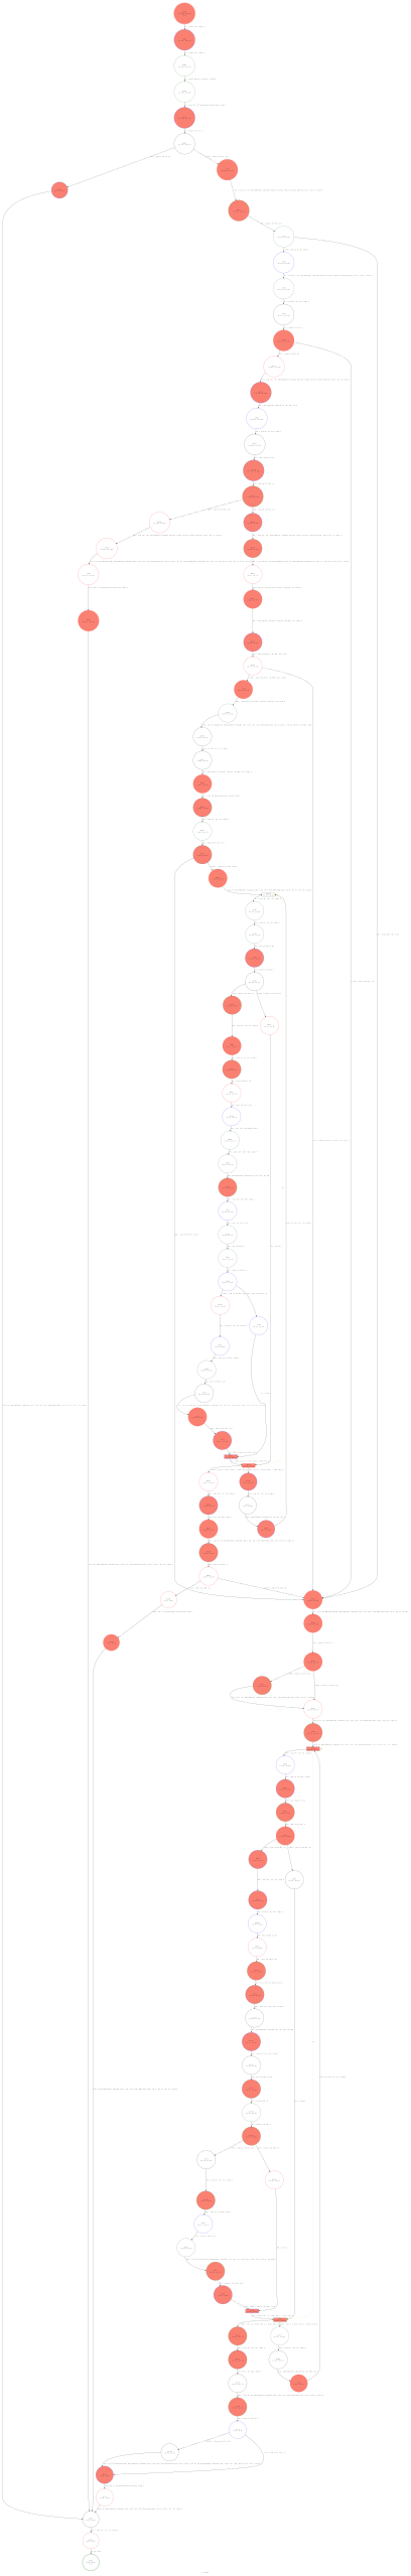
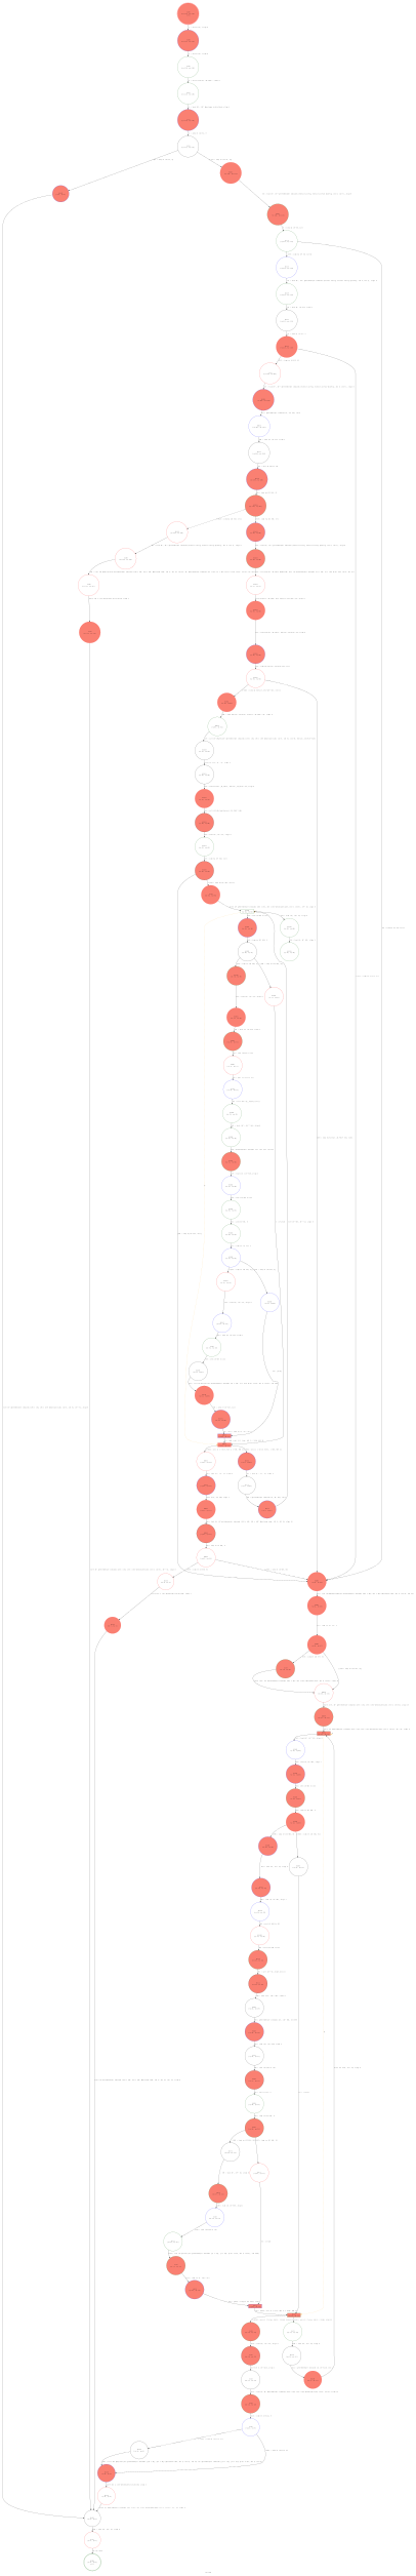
  digraph {
    fontname="Liberation Mono"
    label=hostname
    node [color=red fillcolor=white fontname="Liberation Mono" shape=circle style=filled]
    edge [fontname="Liberation Mono"]
    n1 [color=darkgreen label="N3305\n(rp:0, ep:0)\nexit" shape=doublecircle]
    n2 [fillcolor=salmon label="N3306\n(rp:122, ep:122)\nentry" shape=doublecircle]
    n3 [color=blue fillcolor=salmon label="N3308\n(rp:121, ep:121)"]
    n4 [color=darkgreen label="N3309\n(rp:120, ep:120)"]
    n5 [color=darkgreen label="N3311\n(rp:119, ep:119)"]
    n6 [color=blue fillcolor=salmon label="N3312\n(rp:118, ep:118)"]
    n7 [color=black label="N3313\n(rp:117, ep:117)"]
    n8 [color=blue fillcolor=salmon label="N3443\n(rp:3, ep:3)"]
    n9 [fillcolor=salmon label="N3444\n(rp:116, ep:116)"]
    n10 [color=black label="N3441\n(rp:2, ep:2)"]
    n11 [color=darkgreen fillcolor=salmon label="N3317\n(rp:115, ep:115)"]
    n12 [label="N3442\n(rp:1, ep:1)"]
    n13 [color=darkgreen label="N3318\n(rp:114, ep:114)"]
    n14 [color=blue label="N3446\n(rp:113, ep:113)"]
    n15 [fillcolor=salmon label="N3393\n(rp:52, ep:49)"]
    n16 [color=darkgreen label="N3320\n(rp:112, ep:112)"]
    n17 [fillcolor=salmon label="N3394\n(rp:51, ep:48)"]
    n18 [color=black label="N3321\n(rp:111, ep:111)"]
    n19 [fillcolor=salmon label="N3395\n(rp:50, ep:47)"]
    n20 [fillcolor=salmon label="N3322\n(rp:110, ep:110)"]
    n21 [label="N3447\n(rp:109, ep:109)"]
    n22 [color=blue fillcolor=salmon label="N3325\n(rp:108, ep:108)"]
    n23 [color=blue label="N3326\n(rp:107, ep:107)"]
    n24 [color=black label="N3327\n(rp:106, ep:106)"]
    n25 [color=blue fillcolor=salmon label="N3328\n(rp:105, ep:105)"]
    n26 [color=darkgreen fillcolor=salmon label="N3329\n(rp:104, ep:104)"]
    n27 [color=blue fillcolor=salmon label="N3449\n(rp:99, ep:99)"]
    n28 [label="N3450\n(rp:103, ep:103)"]
    n29 [color=darkgreen fillcolor=salmon label="N3332\n(rp:98, ep:98)"]
    n30 [label="N3389\n(rp:102, ep:102)"]
    n31 [label="N3333\n(rp:97, ep:97)"]
    n32 [label="N3390\n(rp:101, ep:101)"]
    n33 [fillcolor=salmon label="N3334\n(rp:96, ep:96)"]
    n34 [color=blue fillcolor=salmon label="N3335\n(rp:95, ep:95)"]
    n35 [label="N3336\n(rp:94, ep:94)"]
    n36 [fillcolor=salmon label="N3452\n(rp:93, ep:93)"]
    n37 [color=darkgreen label="N3339\n(rp:92, ep:92)"]
    n38 [color=black label="N3340\n(rp:91, ep:91)"]
    n39 [color=black label="N3341\n(rp:90, ep:90)"]
    n40 [fillcolor=salmon label="N3342\n(rp:89, ep:89)"]
    n41 [color=black fillcolor=salmon label="N3343\n(rp:88, ep:88)"]
    n42 [color=darkgreen label="N3344\n(rp:87, ep:87)"]
    n43 [color=black fillcolor=salmon label="N3345\n(rp:86, ep:86)"]
    n44 [fillcolor=salmon label="N3454\n(rp:85, ep:85)"]
    n45 [color=darkgreen label="N3349\n(rp:84, ep:81)" shape=box]
    n46 [color=darkgreen label="N3350\n(rp:83, ep:80)"]
    n47 [fillcolor=salmon label="N3373\n(rp:58, ep:55)" shape=box]
    n48 [color=darkgreen label="N3351\n(rp:82, ep:79)"]
    n49 [color=blue fillcolor=salmon label="N3463\n(rp:6, ep:84)"]
    n50 [label="N3464\n(rp:57, ep:54)"]
    n51 [color=blue fillcolor=salmon label="N3352\n(rp:81, ep:78)"]
    n52 [color=black label="N3376\n(rp:5, ep:83)"]
    n53 [color=blue fillcolor=salmon label="N3380\n(rp:56, ep:53)"]
    n54 [color=black label="N3353\n(rp:80, ep:77)"]
    n55 [color=darkgreen fillcolor=salmon label="N3455\n(rp:78, ep:76)"]
    n56 [label="N3456\n(rp:79, ep:56)"]
    n57 [fillcolor=salmon label="N3355\n(rp:77, ep:75)"]
    n58 [color=darkgreen fillcolor=salmon label="N3356\n(rp:76, ep:74)"]
    n59 [label="N3357\n(rp:75, ep:73)"]
    n60 [color=blue label="N3358\n(rp:74, ep:72)"]
    n61 [color=darkgreen label="N3359\n(rp:73, ep:71)"]
    n62 [color=darkgreen label="N3360\n(rp:72, ep:70)"]
    n63 [color=darkgreen fillcolor=salmon label="N3361\n(rp:71, ep:69)"]
    n64 [color=blue label="N3362\n(rp:70, ep:68)"]
    n65 [color=darkgreen label="N3363\n(rp:69, ep:67)"]
    n66 [color=darkgreen label="N3364\n(rp:68, ep:66)"]
    n67 [color=blue label="N3365\n(rp:67, ep:65)"]
    n68 [color=blue label="N3458\n(rp:60, ep:58)"]
    n69 [label="N3460\n(rp:66, ep:64)"]
    n70 [color=blue fillcolor=salmon label="N3372\n(rp:59, ep:57)" shape=box]
    n71 [color=blue label="N3367\n(rp:65, ep:63)"]
    n72 [color=darkgreen label="N3368\n(rp:64, ep:62)"]
    n73 [color=black label="N3369\n(rp:63, ep:61)"]
    n74 [fillcolor=salmon label="N3370\n(rp:62, ep:60)"]
    n75 [color=blue fillcolor=salmon label="N3371\n(rp:61, ep:59)"]
    n76 [color=blue fillcolor=salmon label="N3377\n(rp:4, ep:82)"]
    n77 [fillcolor=salmon label="N3381\n(rp:55, ep:52)"]
    n78 [color=black fillcolor=salmon label="N3382\n(rp:54, ep:51)"]
    n79 [label="N3383\n(rp:53, ep:50)"]
    n80 [label="N3465\n(rp:8, ep:5)"]
    n81 [fillcolor=salmon label="N3386\n(rp:7, ep:4)"]
    n82 [fillcolor=salmon label="N3391\n(rp:100, ep:100)"]
    n83 [color=darkgreen fillcolor=salmon label="N3467\n(rp:49, ep:46)"]
    n84 [label="N3398\n(rp:48, ep:45)"]
    n85 [color=darkgreen fillcolor=salmon label="N3399\n(rp:47, ep:44)"]
    n86 [color=black fillcolor=salmon label="N3401\n(rp:46, ep:40)" shape=box]
    n87 [color=blue label="N3402\n(rp:45, ep:39)"]
    n88 [color=darkgreen fillcolor=salmon label="N3425\n(rp:20, ep:14)" shape=box]
    n89 [color=blue fillcolor=salmon label="N3403\n(rp:44, ep:38)"]
    n90 [color=darkgreen label="N3477\n(rp:11, ep:43)"]
    n91 [color=darkgreen fillcolor=salmon label="N3478\n(rp:19, ep:13)"]
    n92 [color=darkgreen fillcolor=salmon label="N3404\n(rp:43, ep:37)"]
    n93 [color=black label="N3428\n(rp:10, ep:42)"]
    n94 [color=black fillcolor=salmon label="N3432\n(rp:18, ep:12)"]
    n95 [fillcolor=salmon label="N3405\n(rp:42, ep:36)"]
    n96 [color=blue fillcolor=salmon label="N3469\n(rp:40, ep:35)"]
    n97 [color=black label="N3470\n(rp:41, ep:15)"]
    n98 [color=blue fillcolor=salmon label="N3407\n(rp:39, ep:34)"]
    n99 [color=blue label="N3408\n(rp:38, ep:33)"]
    n100 [label="N3409\n(rp:37, ep:32)"]
    n101 [color=darkgreen fillcolor=salmon label="N3410\n(rp:36, ep:31)"]
    n102 [color=black fillcolor=salmon label="N3411\n(rp:35, ep:30)"]
    n103 [color=black label="N3412\n(rp:34, ep:29)"]
    n104 [color=blue fillcolor=salmon label="N3413\n(rp:33, ep:28)"]
    n105 [color=black label="N3414\n(rp:32, ep:27)"]
    n106 [color=black fillcolor=salmon label="N3415\n(rp:31, ep:26)"]
    n107 [color=darkgreen label="N3416\n(rp:30, ep:25)"]
    n108 [color=darkgreen fillcolor=salmon label="N3417\n(rp:29, ep:24)"]
    n109 [label="N3472\n(rp:22, ep:17)"]
    n110 [color=black label="N3474\n(rp:28, ep:23)"]
    n111 [color=blue fillcolor=salmon label="N3424\n(rp:21, ep:16)" shape=box]
    n112 [color=darkgreen fillcolor=salmon label="N3419\n(rp:27, ep:22)"]
    n113 [color=blue label="N3420\n(rp:26, ep:21)"]
    n114 [color=darkgreen label="N3421\n(rp:25, ep:20)"]
    n115 [color=darkgreen fillcolor=salmon label="N3422\n(rp:24, ep:19)"]
    n116 [color=blue fillcolor=salmon label="N3423\n(rp:23, ep:18)"]
    n117 [fillcolor=salmon label="N3429\n(rp:9, ep:41)"]
    n118 [color=black label="N3433\n(rp:17, ep:11)"]
    n119 [color=darkgreen fillcolor=salmon label="N3434\n(rp:16, ep:10)"]
    n120 [color=blue label="N3435\n(rp:15, ep:9)"]
    n121 [color=black label="N3480\n(rp:14, ep:8)"]
    n122 [color=blue fillcolor=salmon label="N3438\n(rp:13, ep:7)"]
    n123 [label="N3439\n(rp:12, ep:6)"]
    n2 -> n3 [label="%1 = alloca i8*, align 8"]
    n3 -> n4 [label="%2 = alloca i8*, align 8"]
    n4 -> n5 [label="%3 = alloca %struct._IO_FILE*, align 8"]
    n5 -> n6 [label="%4 = load i32, i32* @hostname.initialized, align 4"]
    n6 -> n7 [label="%5 = icmp ne i32 %4, 0"]
    n7 -> n8 [label="[%5 = icmp ne i32 %4, 0]"]
    n7 -> n9 [label="[!(%5 = icmp ne i32 %4, 0)]"]
    n8 -> n10 [label="store i8* getelementptr inbounds ([65 x i8], [65 x i8]* @hostname.name, i32 0, i32 0), i8** %1, align 8"]
    n9 -> n11 [label="%8 = load i8*, i8** getelementptr inbounds (%struct.config, %struct.config* @config, i32 0, i32 7), align 8"]
    n10 -> n12 [label="%120 = load i8*, i8** %1, align 8"]
    n11 -> n13 [label="%9 = icmp eq i8* %8, null"]
    n12 -> n1 [label="ret i8* %120"]
    n13 -> n14 [label="[!(%9 = icmp eq i8* %8, null)]"]
    n13 -> n15 [label="[%9 = icmp eq i8* %8, null]"]
    n14 -> n16 [label="%11 = load i8*, i8** getelementptr inbounds (%struct.config, %struct.config* @config, i32 0, i32 7), align 8"]
    n15 -> n17 [label="%77 = call i32 @gethostname(i8* getelementptr inbounds ([65 x i8], [65 x i8]* @hostname.name, i32 0, i32 0), i64 65)"]
    n16 -> n18 [label="%12 = load i8, i8* %11, align 1"]
    n17 -> n19 [label="%78 = icmp ne i32 %77, 0"]
    n18 -> n20 [label="%13 = icmp ne i8 %12, 0"]
    n19 -> n83 [label="[%78 = icmp ne i32 %77, 0]"]
    n19 -> n84 [label="[!(%78 = icmp ne i32 %77, 0)]"]
    n20 -> n15 [label="[!(%13 = icmp ne i8 %12, 0)]"]
    n20 -> n21 [label="[%13 = icmp ne i8 %12, 0]"]
    n21 -> n22 [label="%16 = load i8*, i8** getelementptr inbounds (%struct.config, %struct.config* @config, i32 0, i32 7), align 8"]
    n22 -> n23 [label="%17 = getelementptr inbounds i8, i8* %16, i64 0"]
    n23 -> n24 [label="%18 = load i8, i8* %17, align 1"]
    n24 -> n25 [label="%19 = sext i8 %18 to i32"]
    n25 -> n26 [label="%20 = icmp eq i32 %19, 47"]
    n26 -> n27 [label="[%20 = icmp eq i32 %19, 47]"]
    n26 -> n28 [label="[!(%20 = icmp eq i32 %19, 47)]"]
    n27 -> n29 [label="%22 = load i8*, i8** getelementptr inbounds (%struct.config, %struct.config* @config, i32 0, i32 7), align 8"]
    n28 -> n30 [label="%74 = load i8*, i8** getelementptr inbounds (%struct.config, %struct.config* @config, i32 0, i32 7), align 8"]
    n29 -> n31 [label="%23 = call %struct._IO_FILE* @fopen(i8* %22, i8* getelementptr inbounds ([2 x i8], [2 x i8]* @.str.138, i32 0, i32 0))"]
    n30 -> n32 [label="%75 = call i32 @snprintf(i8* getelementptr inbounds ([65 x i8], [65 x i8]* @hostname.name, i32 0, i32 0), i64 65, i8* getelementptr inbounds ([3 x i8], [3 x i8]* @.str.2.140, i32 0, i32 0), i8* %74)"]
    n31 -> n33 [label="store %struct._IO_FILE* %23, %struct._IO_FILE** %3, align 8"]
    n32 -> n82 [label="store i32 1, i32* @hostname.initialized, align 4"]
    n33 -> n34 [label="%24 = load %struct._IO_FILE*, %struct._IO_FILE** %3, align 8"]
    n34 -> n35 [label="%25 = icmp eq %struct._IO_FILE* %24, null"]
    n35 -> n15 [label="[%25 = icmp eq %struct._IO_FILE* %24, null]"]
    n35 -> n36 [label="[!(%25 = icmp eq %struct._IO_FILE* %24, null)]"]
    n36 -> n37 [label="%28 = load %struct._IO_FILE*, %struct._IO_FILE** %3, align 8"]
    n37 -> n38 [label="%29 = call i8* @fgets(i8* getelementptr inbounds ([65 x i8], [65 x i8]* @hostname.name, i32 0, i32 0), i32 65, %struct._IO_FILE* %28)"]
    n38 -> n39 [label="store i8* %29, i8** %2, align 8"]
    n39 -> n40 [label="%30 = load %struct._IO_FILE*, %struct._IO_FILE** %3, align 8"]
    n40 -> n41 [label="%31 = call i32 @fclose(%struct._IO_FILE* %30)"]
    n41 -> n42 [label="%32 = load i8*, i8** %2, align 8"]
    n42 -> n43 [label="%33 = icmp eq i8* %32, null"]
    n43 -> n15 [label="[%33 = icmp eq i8* %32, null]"]
    n43 -> n44 [label="[!(%33 = icmp eq i8* %32, null)]"]
    n44 -> n45 [label="store i8* getelementptr inbounds ([65 x i8], [65 x i8]* @hostname.name, i32 0, i32 0), i8** %2, align 8"]
    n45 -> n45 [color=orange label="@" style=dashed]
    n45 -> n46 [label="%37 = load i8*, i8** %2, align 8"]
    n45 -> n47 [color=orange label="@" style=dashed]
    n46 -> n48 [label="%38 = load i8, i8* %37, align 1"]
    n47 -> n49 [label="[%62 = phi i1 [ false, %36 ], [ %60, %59 ]]"]
    n47 -> n50 [label="[!(%62 = phi i1 [ false, %36 ], [ %60, %59 ])]"]
-   n48 -> n51 [label="%39 = sext i8 %38 to i32"]
+   n45 -> n51 [label="%39 = sext i8 %38 to i32"]
    n49 -> n52 [label="%65 = load i8*, i8** %2, align 8"]
    n50 -> n53 [label="%68 = load i8*, i8** %2, align 8"]
    n51 -> n54 [label="%40 = icmp ne i32 %39, 0"]
    n52 -> n76 [label="%66 = getelementptr inbounds i8, i8* %65, i32 1"]
    n53 -> n77 [label="store i8 0, i8* %68, align 1"]
    n54 -> n55 [label="[%40 = icmp ne i32 %39, 0]"]
    n54 -> n56 [label="[!(%40 = icmp ne i32 %39, 0)]"]
    n55 -> n57 [label="%42 = load i8*, i8** %2, align 8"]
    n56 -> n47 [label="62 = [false]"]
    n57 -> n58 [label="%43 = load i8, i8* %42, align 1"]
    n58 -> n59 [label="%44 = sext i8 %43 to i32"]
    n59 -> n60 [label="%45 = sext i32 %44 to i64"]
    n60 -> n61 [label="%46 = call i16** @__ctype_b_loc()"]
    n61 -> n62 [label="%47 = load i16*, i16** %46, align 8"]
    n62 -> n63 [label="%48 = getelementptr inbounds i16, i16* %47, i64 %45"]
    n63 -> n64 [label="%49 = load i16, i16* %48, align 2"]
    n64 -> n65 [label="%50 = zext i16 %49 to i32"]
    n65 -> n66 [label="%51 = and i32 %50, 8"]
    n66 -> n67 [label="%52 = icmp ne i32 %51, 0"]
    n67 -> n68 [label="[%52 = icmp ne i32 %51, 0]"]
    n67 -> n69 [label="[!(%52 = icmp ne i32 %51, 0)]"]
    n68 -> n70 [label="60 = [true]"]
    n69 -> n71 [label="%54 = load i8*, i8** %2, align 8"]
    n70 -> n47 [label="62 = [%60 = phi i1 [ true, %41 ], [ %58, %53 ]]"]
    n71 -> n72 [label="%55 = load i8, i8* %54, align 1"]
    n72 -> n73 [label="%56 = sext i8 %55 to i32"]
    n73 -> n74 [label="%57 = call i8* @strchr(i8* getelementptr inbounds ([4 x i8], [4 x i8]* @.str.1.139, i32 0, i32 0), i32 %56)"]
    n74 -> n75 [label="%58 = icmp ne i8* %57, null"]
    n75 -> n70 [label="60 = [%58 = icmp ne i8* %57, null]"]
    n76 -> n45 [label="store i8* %66, i8** %2, align 8"]
    n77 -> n78 [label="%69 = load i8, i8* getelementptr inbounds ([65 x i8], [65 x i8]* @hostname.name, i32 0, i32 0), align 16"]
    n78 -> n79 [label="%70 = icmp ne i8 %69, 0"]
    n79 -> n15 [label="[!(%70 = icmp ne i8 %69, 0)]"]
    n79 -> n80 [label="[%70 = icmp ne i8 %69, 0]"]
    n80 -> n81 [label="store i32 1, i32* @hostname.initialized, align 4"]
    n81 -> n10 [label="store i8* getelementptr inbounds ([65 x i8], [65 x i8]* @hostname.name, i32 0, i32 0), i8** %1, align 8"]
    n82 -> n10 [label="store i8* getelementptr inbounds ([65 x i8], [65 x i8]* @hostname.name, i32 0, i32 0), i8** %1, align 8"]
    n83 -> n84 [label="store i8 0, i8* getelementptr inbounds ([65 x i8], [65 x i8]* @hostname.name, i32 0, i32 0), align 16"]
    n84 -> n85 [label="store i8 0, i8* getelementptr inbounds ([65 x i8], [65 x i8]* @hostname.name, i64 0, i64 64), align 16"]
    n85 -> n86 [label="store i8* getelementptr inbounds ([65 x i8], [65 x i8]* @hostname.name, i32 0, i32 0), i8** %2, align 8"]
    n86 -> n86 [color=orange label="@" style=dashed]
    n86 -> n87 [label="%82 = load i8*, i8** %2, align 8"]
    n86 -> n88 [color=orange label="@" style=dashed]
    n87 -> n89 [label="%83 = load i8, i8* %82, align 1"]
    n88 -> n90 [label="[%107 = phi i1 [ false, %81 ], [ %105, %104 ]]"]
    n88 -> n91 [label="[!(%107 = phi i1 [ false, %81 ], [ %105, %104 ])]"]
    n89 -> n92 [label="%84 = sext i8 %83 to i32"]
    n90 -> n93 [label="%110 = load i8*, i8** %2, align 8"]
    n91 -> n94 [label="%113 = load i8*, i8** %2, align 8"]
    n92 -> n95 [label="%85 = icmp ne i32 %84, 0"]
    n93 -> n117 [label="%111 = getelementptr inbounds i8, i8* %110, i32 1"]
    n94 -> n118 [label="store i8 0, i8* %113, align 1"]
    n95 -> n96 [label="[%85 = icmp ne i32 %84, 0]"]
    n95 -> n97 [label="[!(%85 = icmp ne i32 %84, 0)]"]
    n96 -> n98 [label="%87 = load i8*, i8** %2, align 8"]
    n97 -> n88 [label="107 = [false]"]
    n98 -> n99 [label="%88 = load i8, i8* %87, align 1"]
    n99 -> n100 [label="%89 = sext i8 %88 to i32"]
    n100 -> n101 [label="%90 = sext i32 %89 to i64"]
    n101 -> n102 [label="%91 = call i16** @__ctype_b_loc()"]
    n102 -> n103 [label="%92 = load i16*, i16** %91, align 8"]
    n103 -> n104 [label="%93 = getelementptr inbounds i16, i16* %92, i64 %90"]
    n104 -> n105 [label="%94 = load i16, i16* %93, align 2"]
    n105 -> n106 [label="%95 = zext i16 %94 to i32"]
    n106 -> n107 [label="%96 = and i32 %95, 8"]
    n107 -> n108 [label="%97 = icmp ne i32 %96, 0"]
    n108 -> n109 [label="[%97 = icmp ne i32 %96, 0]"]
    n108 -> n110 [label="[!(%97 = icmp ne i32 %96, 0)]"]
    n109 -> n111 [label="105 = [true]"]
    n110 -> n112 [label="%99 = load i8*, i8** %2, align 8"]
    n111 -> n88 [label="107 = [%105 = phi i1 [ true, %86 ], [ %103, %98 ]]"]
    n112 -> n113 [label="%100 = load i8, i8* %99, align 1"]
    n113 -> n114 [label="%101 = sext i8 %100 to i32"]
    n114 -> n115 [label="%102 = call i8* @strchr(i8* getelementptr inbounds ([4 x i8], [4 x i8]* @.str.1.139, i32 0, i32 0), i32 %101)"]
    n115 -> n116 [label="%103 = icmp ne i8* %102, null"]
    n116 -> n111 [label="105 = [%103 = icmp ne i8* %102, null]"]
    n117 -> n86 [label="store i8* %111, i8** %2, align 8"]
    n118 -> n119 [label="%114 = load i8, i8* getelementptr inbounds ([65 x i8], [65 x i8]* @hostname.name, i32 0, i32 0), align 16"]
    n119 -> n120 [label="%115 = icmp ne i8 %114, 0"]
    n120 -> n121 [label="[!(%115 = icmp ne i8 %114, 0)]"]
    n120 -> n122 [label="[%115 = icmp ne i8 %114, 0]"]
    n121 -> n122 [label="%117 = call i32 @snprintf(i8* getelementptr inbounds ([65 x i8], [65 x i8]* @hostname.name, i32 0, i32 0), i64 65, i8* getelementptr inbounds ([17 x i8], [17 x i8]* @.str.3.141, i32 0, i32 0))"]
    n122 -> n123 [label="store i32 1, i32* @hostname.initialized, align 4"]
    n123 -> n10 [label="store i8* getelementptr inbounds ([65 x i8], [65 x i8]* @hostname.name, i32 0, i32 0), i8** %1, align 8"]
  }
